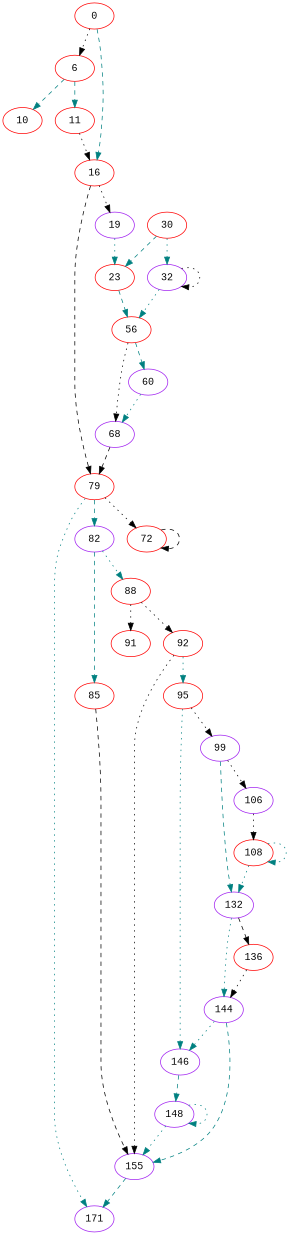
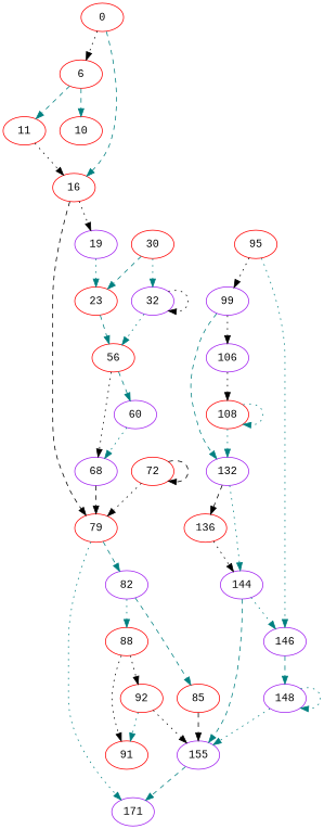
  strict digraph {
    fontname="Liberation Mono"
    node [color=red fontname="Liberation Mono"]
    edge [color=teal cond=true fontname="Liberation Mono" style=dotted]
    0 [entry=true]
    6
    16
    10
    11
    79
    19 [color=purple]
    171 [color=purple]
    82 [color=purple]
    23
    85
    88
    56
    72
    68 [color=purple]
    60 [color=purple]
    30
    32 [color=purple]
    155 [color=purple]
    91
    92
    95
    146 [color=purple]
    99 [color=purple]
    148 [color=purple]
    132 [color=purple]
    106 [color=purple]
    144 [color=purple]
    136
    108
    0 -> 6 [color=black]
    0 -> 16 [cond=false style=dashed]
    6 -> 10 [style=dashed]
    6 -> 11 [cond=false style=dashed]
    16 -> 79 [color=black style=dashed]
    16 -> 19 [color=black cond=false]
    11 -> 16 [color=black cond=""]
    79 -> 171
    79 -> 82 [cond=false style=dashed]
    19 -> 23 [cond=false]
    82 -> 85 [style=dashed]
    82 -> 88 [cond=false]
    23 -> 56 [style=dashed]
    85 -> 155 [color=black style=dashed cond=""]
    88 -> 91 [color=black]
    88 -> 92 [color=black cond=false]
    56 -> 68 [color=black]
    56 -> 60 [cond=false style=dashed]
-   79 -> 72 [color=black]
+   72 -> 79 [color=black]
    72 -> 72 [color=black cond=false style=dashed]
    68 -> 79 [color=black style=dashed]
    60 -> 68 [cond=""]
    30 -> 23 [cond=false style=dashed]
    30 -> 32 [cond=""]
    32 -> 56
    32 -> 32 [color=black cond=false]
    155 -> 171 [style=dashed cond=""]
    92 -> 155 [color=black]
-   92 -> 95 [cond=false]
+   92 -> 91 [cond=false]
    95 -> 146
    95 -> 99 [color=black cond=false]
    146 -> 148 [style=dashed cond=""]
    99 -> 132 [style=dashed]
    99 -> 106 [color=black cond=false]
    148 -> 155
    148 -> 148 [cond=false]
    132 -> 144
    132 -> 136 [color=black cond=false style=dashed]
    106 -> 108 [color=black cond=""]
    144 -> 155 [style=dashed]
    144 -> 146 [cond=false]
    136 -> 144 [color=black cond=""]
    108 -> 132
    108 -> 108 [cond=false]
  }
